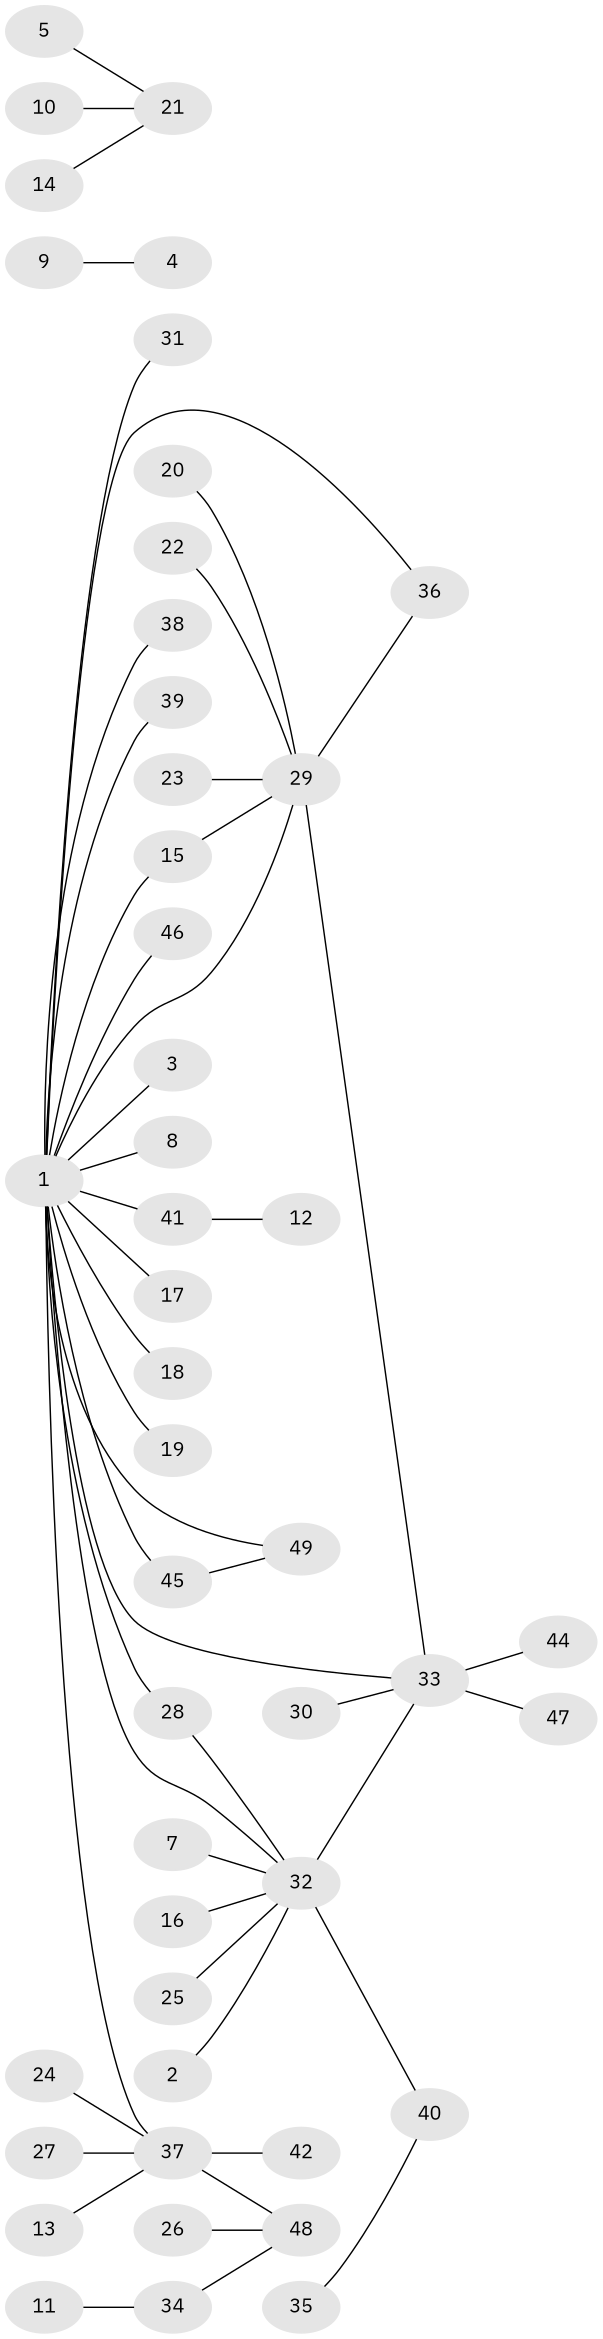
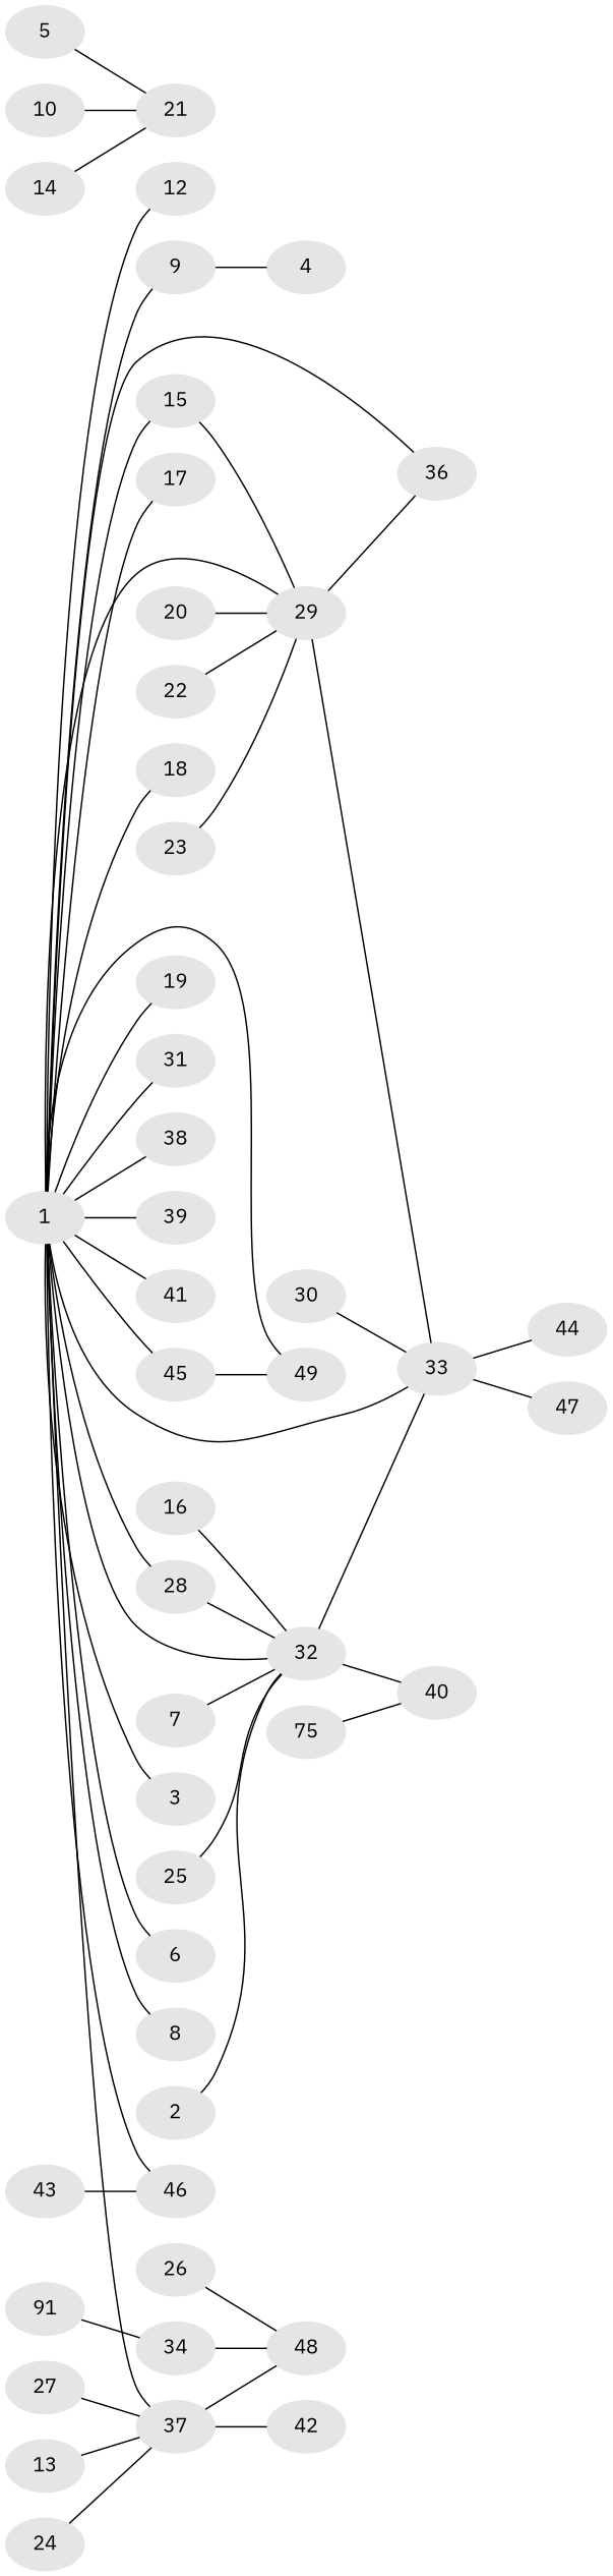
  graph {
    fontname="IBM Plex Sans"
    rankdir=LR
    node [color=gray90 fontname="IBM Plex Sans" style=filled]
    edge [fontname="IBM Plex Sans" weight=1.0]
    1
    3
+   6
    8
    9
    12
    15
    17
    18
    19
    28
    29
    31
    32
    33
    36
    37
    38
    39
    41
    45
    46
    49
    4
    40
    44
    47
    34
    48
    42
    2
    5
    21
    7
    10
-   11
+   11 [label=91]
    13
    14
    16
    20
    22
    23
    24
    25
    26
    27
    30
-   35
+   35 [label=75]
+   43
    1 -- 3
+   1 -- 6
    1 -- 8
-   41 -- 12
+   1 -- 9
+   1 -- 12
    1 -- 15
    1 -- 17
    1 -- 18
    1 -- 19
    1 -- 28
    1 -- 29
    1 -- 31
    1 -- 32
    1 -- 33
    1 -- 36
    1 -- 37
    1 -- 38
    1 -- 39
    1 -- 41
    1 -- 45
    1 -- 46 [weight=2.0]
    1 -- 49
    9 -- 4
    15 -- 29
    28 -- 32
    29 -- 33
    29 -- 36
    32 -- 33
    32 -- 40
    33 -- 44
    33 -- 47
    37 -- 48
    37 -- 42
    45 -- 49
    34 -- 48
    2 -- 32
    5 -- 21
    7 -- 32
    10 -- 21
    11 -- 34
    13 -- 37
    14 -- 21
    16 -- 32
    20 -- 29
    22 -- 29
    23 -- 29
    24 -- 37
    25 -- 32
    26 -- 48
    27 -- 37
    30 -- 33
    35 -- 40
+   43 -- 46
  }
